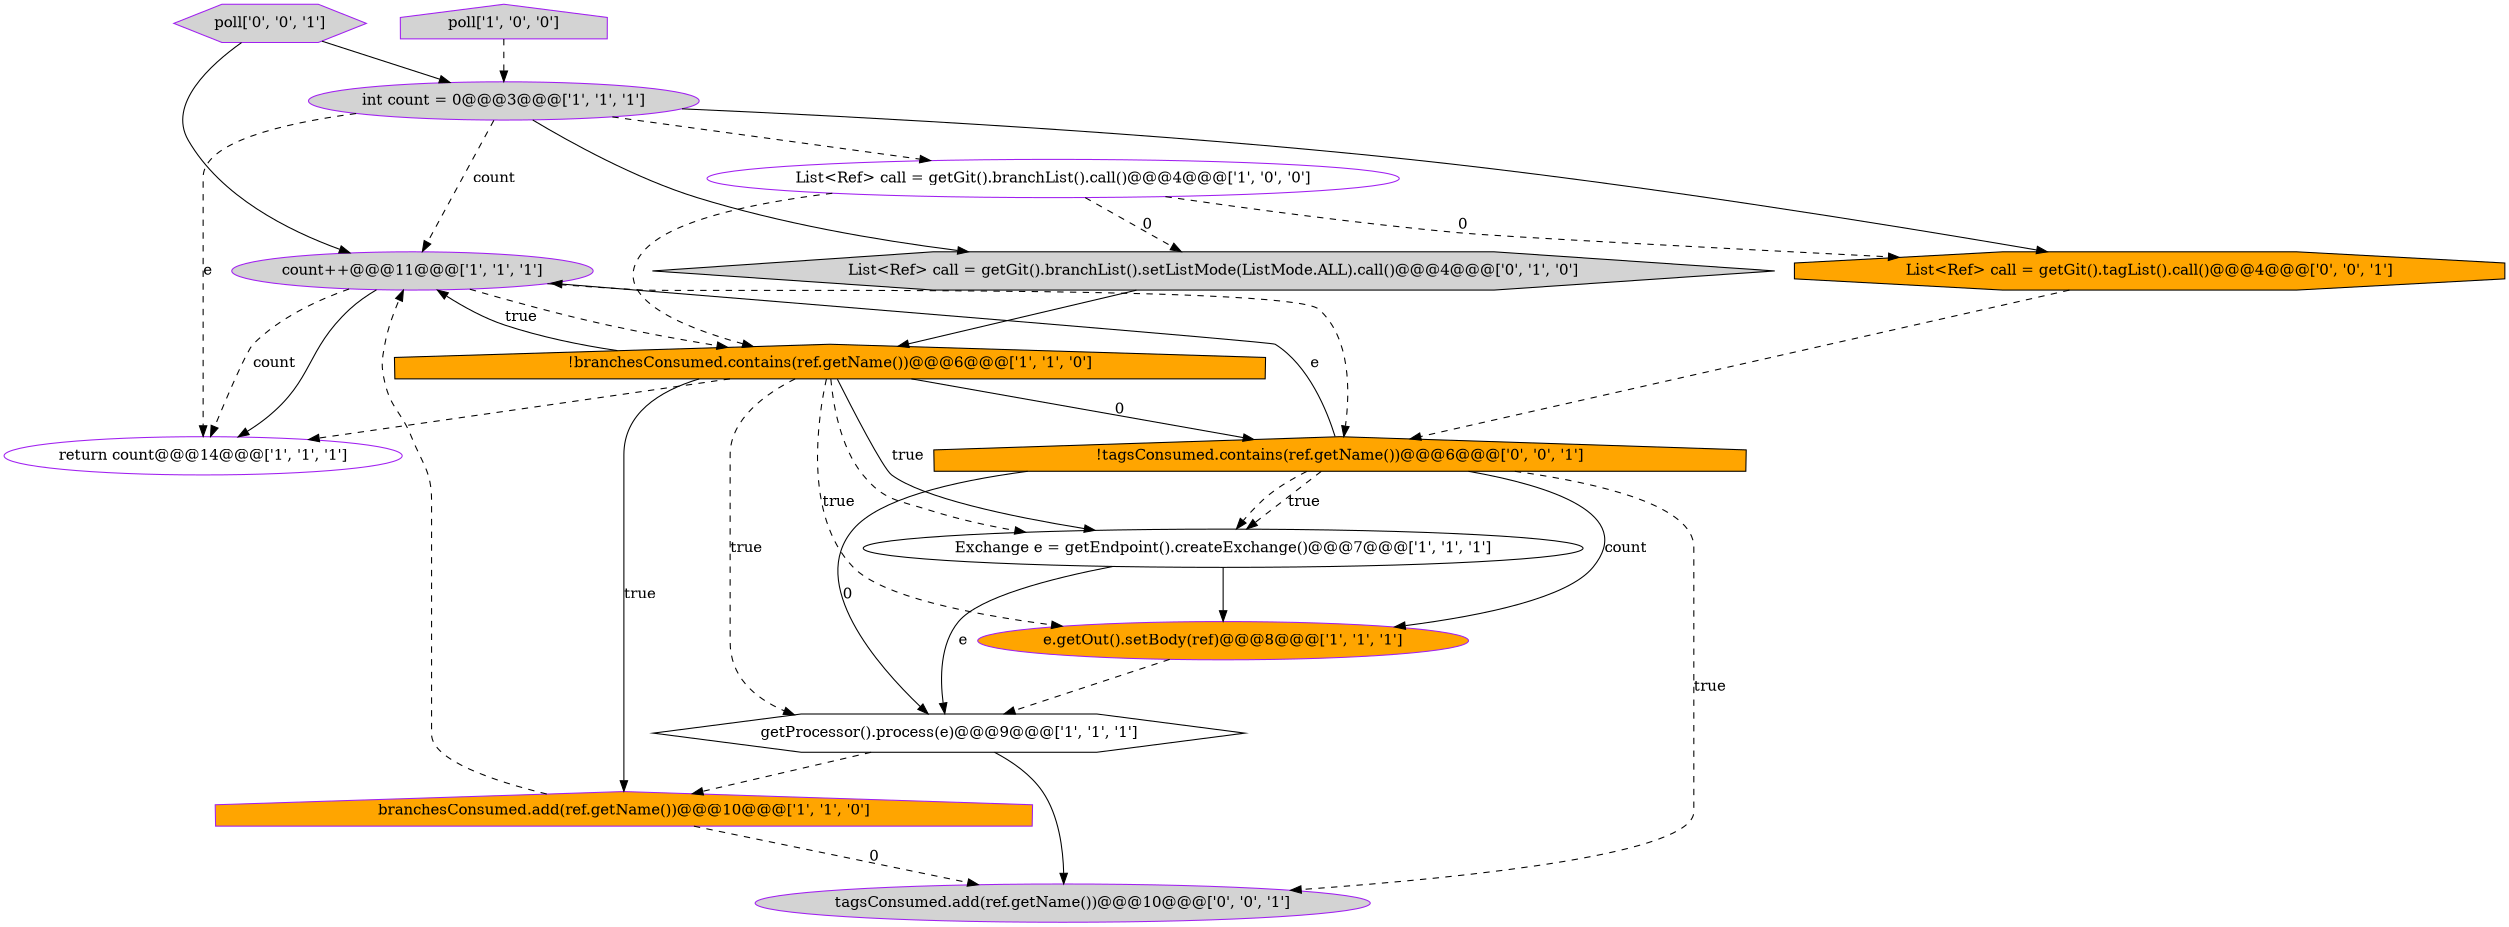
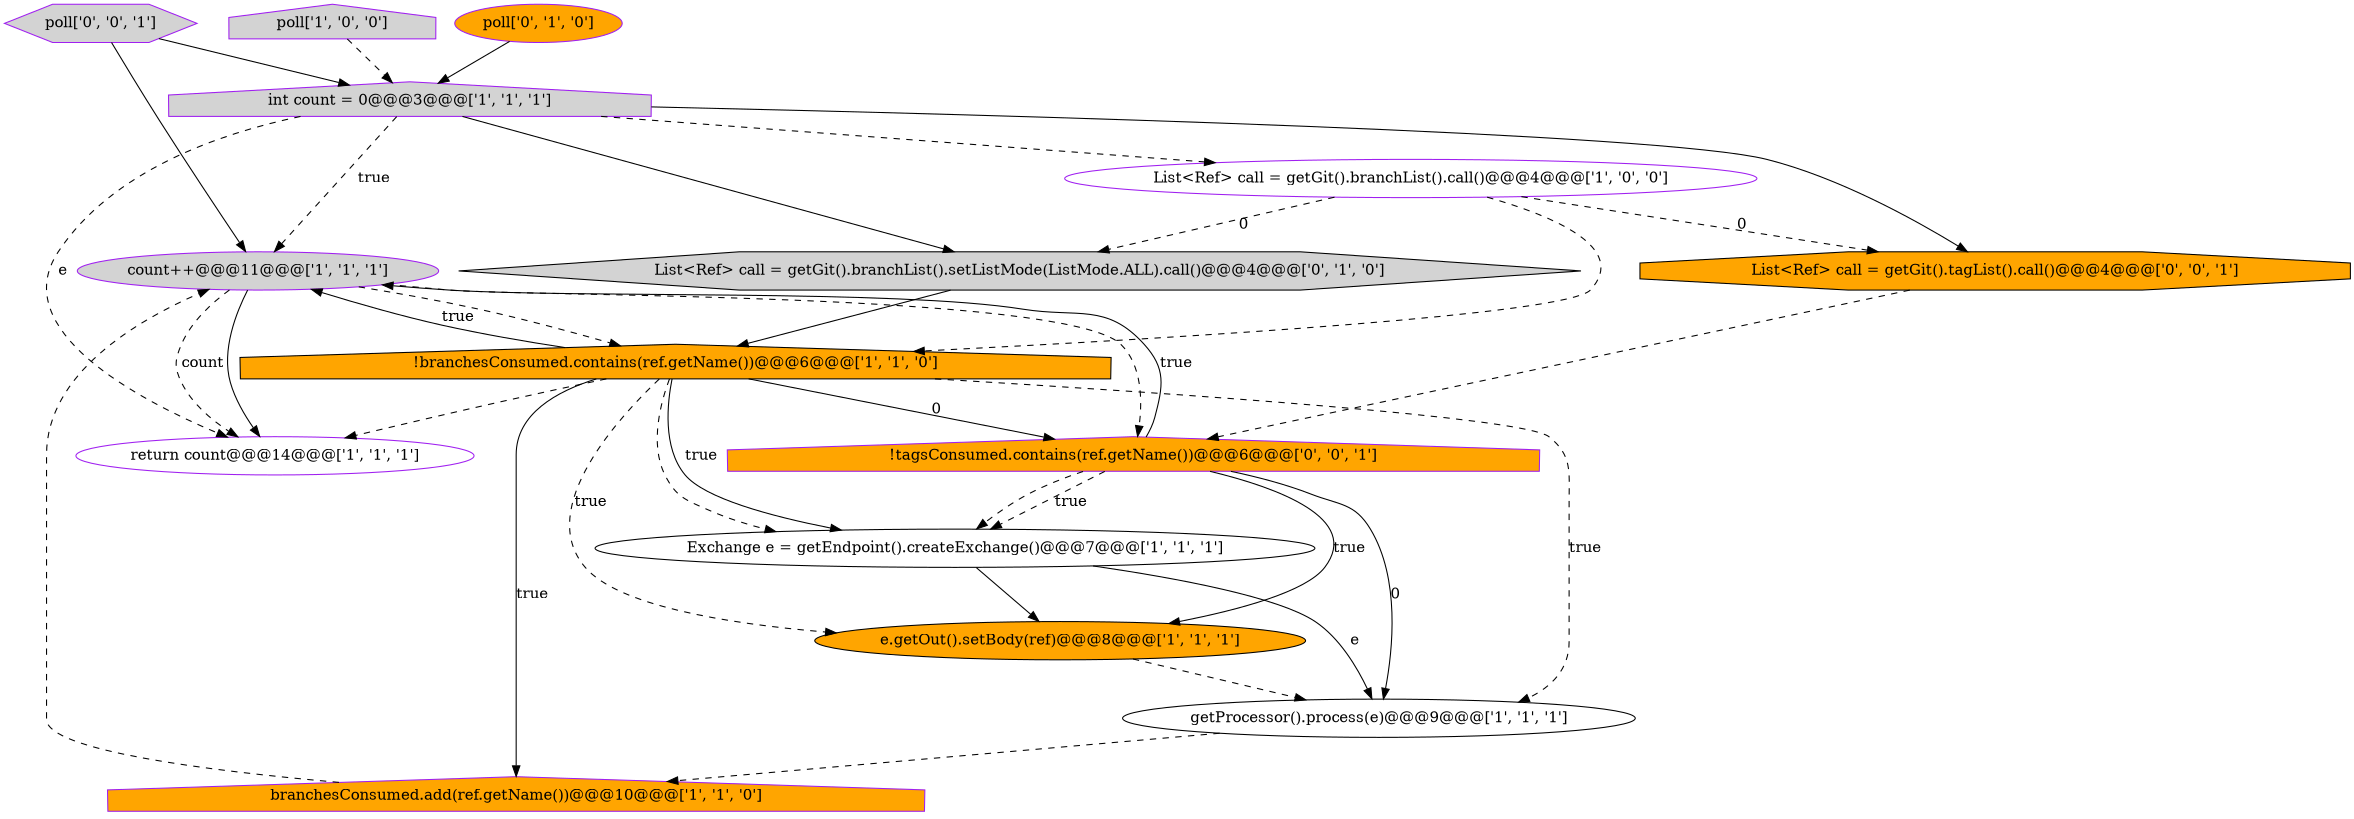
  digraph {
    fontname="DejaVu Serif"
    node [color=purple fillcolor=lightgrey fontname="DejaVu Serif" shape=ellipse style=filled]
    edge [fontname="DejaVu Serif" style=dashed]
    n1 [label="poll['0', '0', '1']" shape=hexagon]
-   n2 [label="int count = 0@@@3@@@['1', '1', '1']"]
+   n2 [label="int count = 0@@@3@@@['1', '1', '1']" shape=house]
    n3 [label="count++@@@11@@@['1', '1', '1']"]
    n4 [fillcolor=white label="return count@@@14@@@['1', '1', '1']"]
    n5 [color=black label="List<Ref> call = getGit().branchList().setListMode(ListMode.ALL).call()@@@4@@@['0', '1', '0']" shape=hexagon]
    n6 [color=black fillcolor=orange label="List<Ref> call = getGit().tagList().call()@@@4@@@['0', '0', '1']" shape=octagon]
    n7 [fillcolor=white label="List<Ref> call = getGit().branchList().call()@@@4@@@['1', '0', '0']"]
-   n8 [fillcolor=orange label="e.getOut().setBody(ref)@@@8@@@['1', '1', '1']"]
-   n9 [color=black fillcolor=white label="getProcessor().process(e)@@@9@@@['1', '1', '1']" shape=hexagon]
-   n10 [label="tagsConsumed.add(ref.getName())@@@10@@@['0', '0', '1']"]
+   n8 [color=black fillcolor=orange label="e.getOut().setBody(ref)@@@8@@@['1', '1', '1']"]
+   n9 [color=black fillcolor=white label="getProcessor().process(e)@@@9@@@['1', '1', '1']"]
    n11 [fillcolor=orange label="branchesConsumed.add(ref.getName())@@@10@@@['1', '1', '0']" shape=house]
-   n12 [color=black fillcolor=orange label="!tagsConsumed.contains(ref.getName())@@@6@@@['0', '0', '1']" shape=house]
+   n12 [fillcolor=orange label="!tagsConsumed.contains(ref.getName())@@@6@@@['0', '0', '1']" shape=house]
    n13 [color=black fillcolor=white label="Exchange e = getEndpoint().createExchange()@@@7@@@['1', '1', '1']"]
    n14 [color=black fillcolor=orange label="!branchesConsumed.contains(ref.getName())@@@6@@@['1', '1', '0']" shape=house]
    n15 [label="poll['1', '0', '0']" shape=house]
+   n16 [fillcolor=orange label="poll['0', '1', '0']"]
    n1 -> n2 [style=solid]
    n1 -> n3 [style=solid]
-   n2 -> n3 [label=count]
+   n2 -> n3 [label=true]
    n2 -> n4 [label=e]
    n2 -> n5 [style=solid]
    n2 -> n6 [style=solid]
    n2 -> n7
    n3 -> n4 [style=solid]
    n3 -> n4 [label=count]
    n3 -> n12
    n3 -> n14
    n5 -> n14 [style=solid]
    n6 -> n12
    n7 -> n5 [label=0]
    n7 -> n6 [label=0]
    n7 -> n14
    n8 -> n9
-   n9 -> n10 [style=solid]
    n9 -> n11
    n11 -> n3
-   n11 -> n10 [label=0]
-   n12 -> n3 [label=e style=solid]
-   n12 -> n8 [label=count style=solid]
+   n12 -> n3 [label=true style=solid]
+   n12 -> n8 [label=true style=solid]
    n12 -> n9 [label=0 style=solid]
-   n12 -> n10 [label=true]
    n12 -> n13 [label=true]
    n12 -> n13
    n13 -> n8 [style=solid]
    n13 -> n9 [label=e style=solid]
    n14 -> n3 [label=true style=solid]
    n14 -> n4
    n14 -> n8 [label=true]
    n14 -> n9 [label=true]
    n14 -> n11 [label=true style=solid]
    n14 -> n12 [label=0 style=solid]
    n14 -> n13 [label=true style=solid]
    n14 -> n13
    n15 -> n2
+   n16 -> n2 [style=solid]
  }
